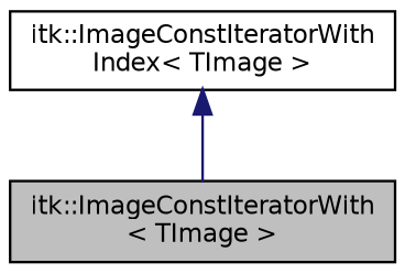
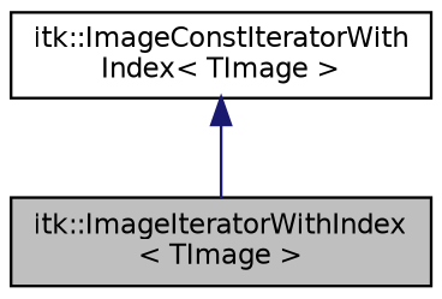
  digraph {
    node [color=black fontname=Helvetica fontsize=10 shape=record style=filled]
-   n1 [fillcolor=grey75 fontcolor=black height=0.2 label="itk::ImageConstIteratorWith\l\< TImage \>" width=0.4]
+   n1 [fillcolor=grey75 fontcolor=black height=0.2 label="itk::ImageIteratorWithIndex\l\< TImage \>" width=0.4]
    n2 [fillcolor=white height=0.2 label="itk::ImageConstIteratorWith\lIndex\< TImage \>" width=0.4]
    n2 -> n1 [color=midnightblue dir=back fontname=Helvetica fontsize=10 labelfontname=Helvetica labelfontsize=10 style=solid]
  }
